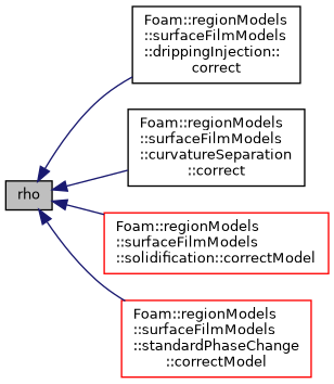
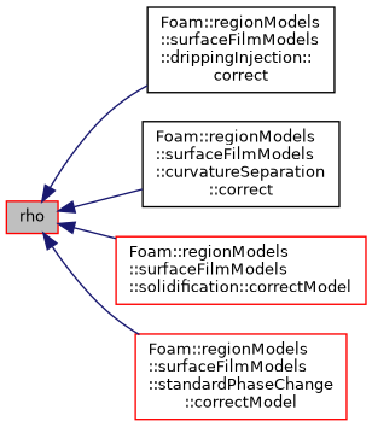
  digraph {
    rankdir=LR
    node [color=black fontname=Helvetica fontsize=10 shape=record]
    edge [color=midnightblue dir=back fontname=Helvetica fontsize=10 labelfontname=Helvetica labelfontsize=10 style=solid]
-   n1 [fillcolor=grey75 fontcolor=black height=0.2 label=rho style=filled width=0.4]
+   n1 [color=red fillcolor=grey75 fontcolor=black height=0.2 label=rho style=filled width=0.4]
    n2 [height=0.2 label="Foam::regionModels\l::surfaceFilmModels\l::drippingInjection::\lcorrect" width=0.4]
    n3 [height=0.2 label="Foam::regionModels\l::surfaceFilmModels\l::curvatureSeparation\l::correct" width=0.4]
    n4 [color=red height=0.2 label="Foam::regionModels\l::surfaceFilmModels\l::solidification::correctModel" width=0.4]
    n5 [color=red height=0.2 label="Foam::regionModels\l::surfaceFilmModels\l::standardPhaseChange\l::correctModel" width=0.4]
    n1 -> n2
    n1 -> n3
    n1 -> n4
    n1 -> n5
  }
